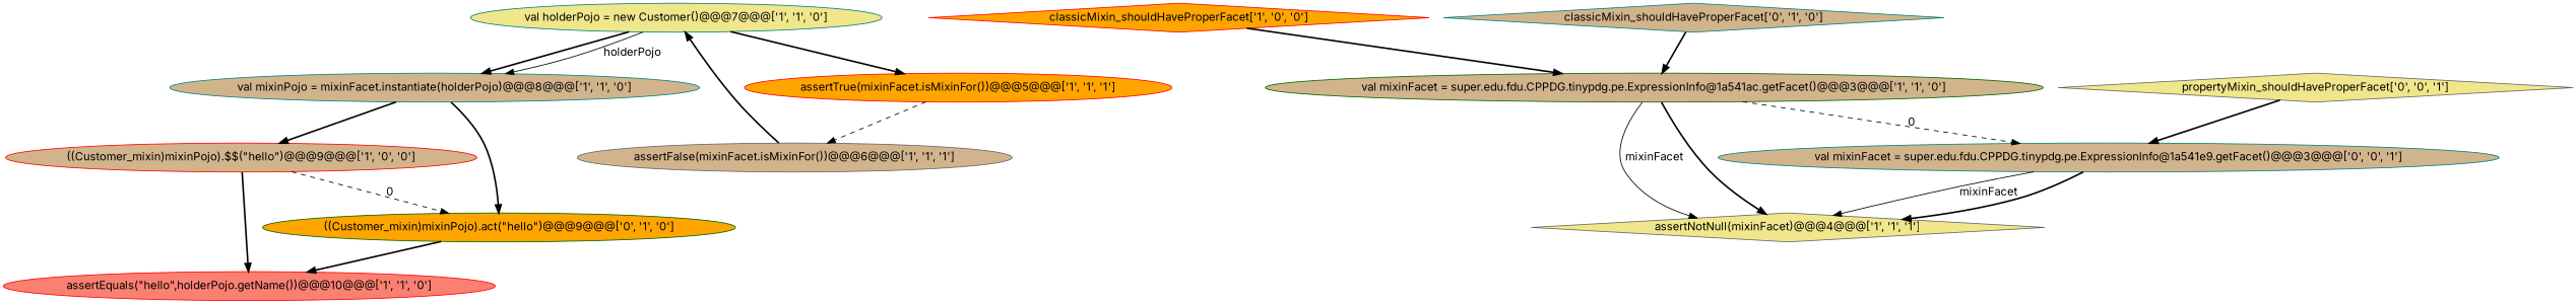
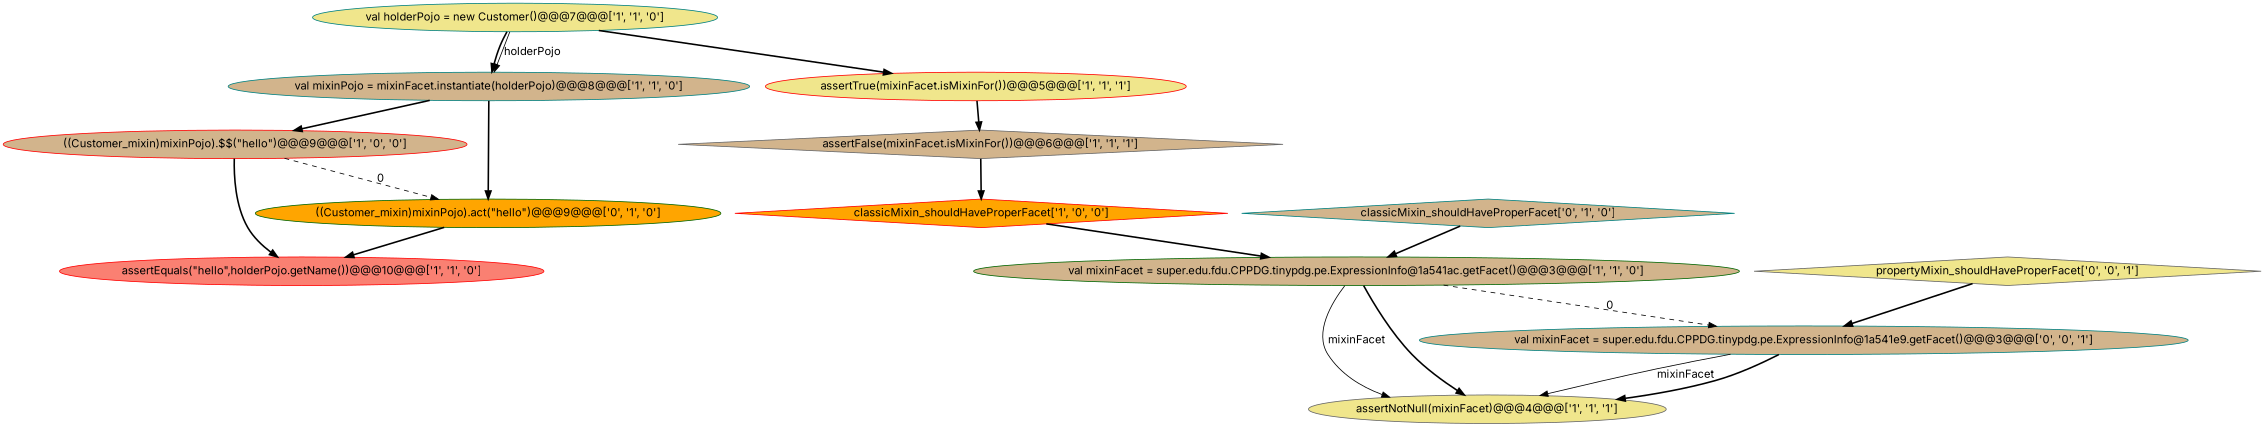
  digraph {
    fontname=Inter
    node [color=red fillcolor=tan fontname=Inter shape=ellipse style=filled]
    edge [fontname=Inter style=bold]
    n1 [fillcolor=salmon label="assertEquals(\"hello\",holderPojo.getName())@@@10@@@['1', '1', '0']"]
-   n2 [color=gray40 label="assertFalse(mixinFacet.isMixinFor())@@@6@@@['1', '1', '1']"]
+   n2 [color=gray40 label="assertFalse(mixinFacet.isMixinFor())@@@6@@@['1', '1', '1']" shape=diamond]
    n3 [color=teal fillcolor=khaki label="val holderPojo = new Customer()@@@7@@@['1', '1', '0']"]
    n4 [color=teal label="val mixinPojo = mixinFacet.instantiate(holderPojo)@@@8@@@['1', '1', '0']"]
-   n5 [fillcolor=orange label="assertTrue(mixinFacet.isMixinFor())@@@5@@@['1', '1', '1']"]
+   n5 [fillcolor=khaki label="assertTrue(mixinFacet.isMixinFor())@@@5@@@['1', '1', '1']"]
    n6 [label="((Customer_mixin)mixinPojo).$$(\"hello\")@@@9@@@['1', '0', '0']"]
    n7 [color=darkgreen fillcolor=orange label="((Customer_mixin)mixinPojo).act(\"hello\")@@@9@@@['0', '1', '0']"]
    n8 [fillcolor=orange label="classicMixin_shouldHaveProperFacet['1', '0', '0']" shape=diamond]
    n9 [color=darkgreen label="val mixinFacet = super.edu.fdu.CPPDG.tinypdg.pe.ExpressionInfo@1a541ac.getFacet()@@@3@@@['1', '1', '0']"]
-   n10 [color=gray40 fillcolor=khaki label="assertNotNull(mixinFacet)@@@4@@@['1', '1', '1']" shape=diamond]
+   n10 [color=gray40 fillcolor=khaki label="assertNotNull(mixinFacet)@@@4@@@['1', '1', '1']"]
    n11 [color=teal label="val mixinFacet = super.edu.fdu.CPPDG.tinypdg.pe.ExpressionInfo@1a541e9.getFacet()@@@3@@@['0', '0', '1']"]
    n12 [color=teal label="classicMixin_shouldHaveProperFacet['0', '1', '0']" shape=diamond]
    n13 [color=gray40 fillcolor=khaki label="propertyMixin_shouldHaveProperFacet['0', '0', '1']" shape=diamond]
-   n2 -> n3
+   n2 -> n8
    n3 -> n4
    n3 -> n4 [label=holderPojo style=solid]
    n3 -> n5
    n4 -> n6
    n4 -> n7
-   n5 -> n2 [style=dashed]
+   n5 -> n2
    n6 -> n1
    n6 -> n7 [label=0 style=dashed]
    n7 -> n1
    n8 -> n9
    n9 -> n10 [label=mixinFacet style=solid]
    n9 -> n10
    n9 -> n11 [label=0 style=dashed]
    n11 -> n10 [label=mixinFacet style=solid]
    n11 -> n10
    n12 -> n9
    n13 -> n11
  }
